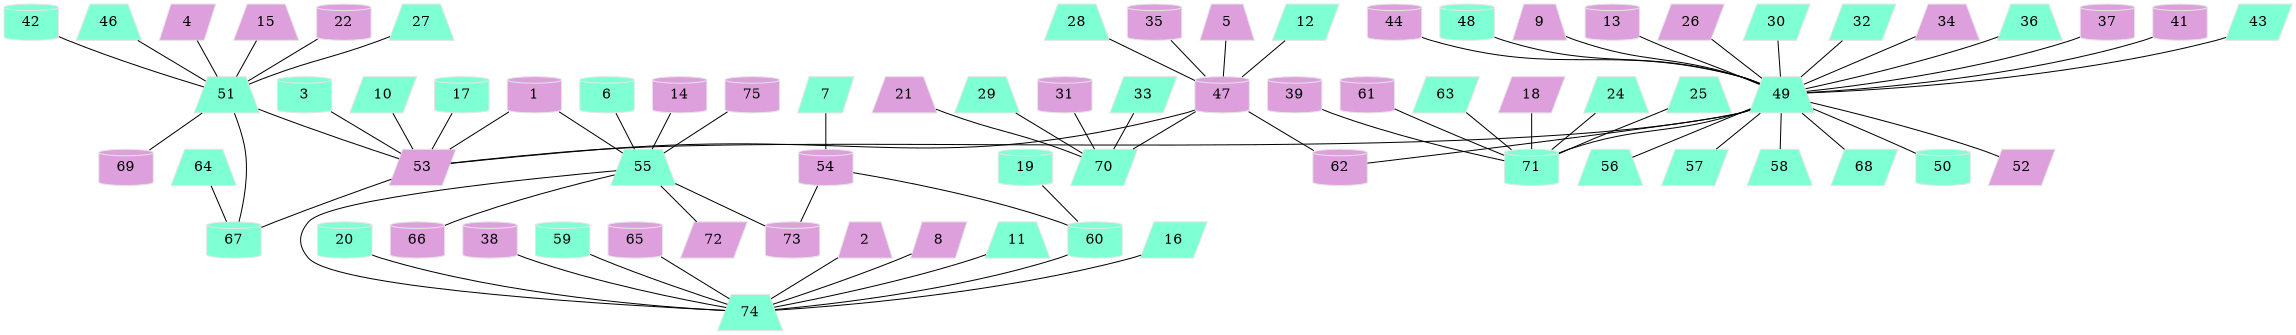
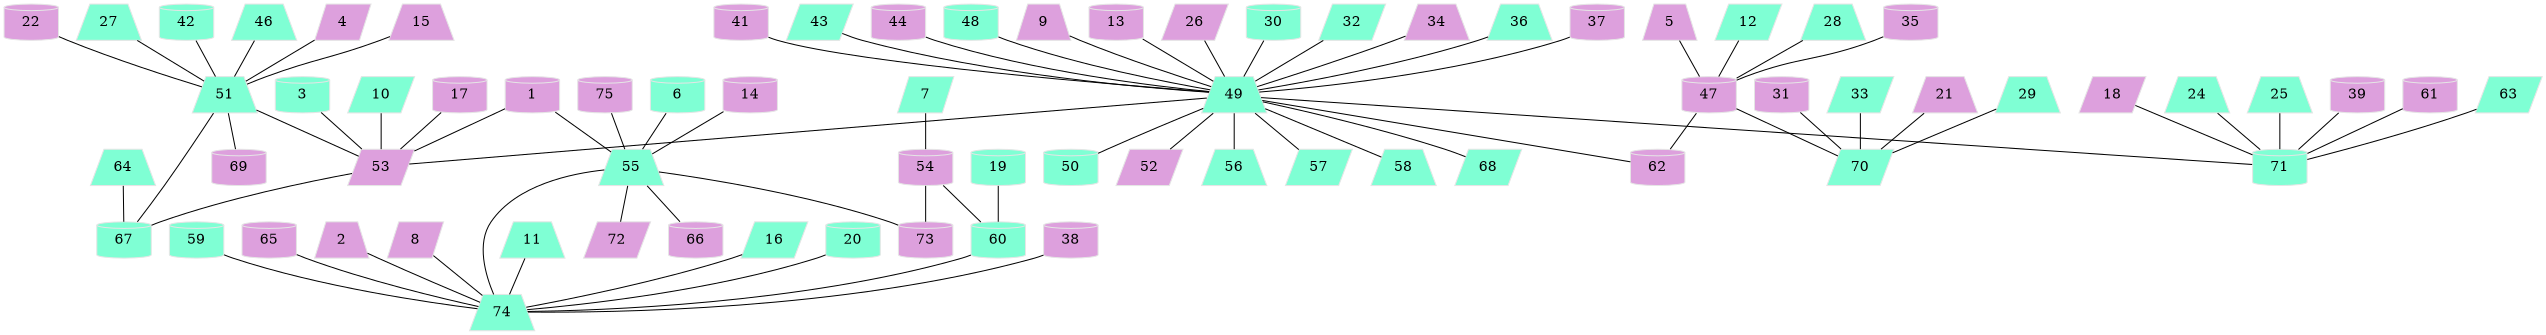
  graph {
    node [color=gray90 fillcolor=aquamarine shape=cylinder style=filled]
    edge [weight=1.0]
    53 [fillcolor=plum shape=parallelogram]
    1 [fillcolor=plum]
    55 [shape=trapezium]
    67
    74 [shape=trapezium]
    73 [fillcolor=plum]
    66 [fillcolor=plum]
    72 [fillcolor=plum shape=parallelogram]
    2 [fillcolor=plum shape=trapezium]
    3
    4 [fillcolor=plum shape=parallelogram]
    51 [shape=trapezium]
    69 [fillcolor=plum]
    5 [fillcolor=plum shape=trapezium]
    47 [fillcolor=plum]
    70 [shape=parallelogram]
    62 [fillcolor=plum]
    6
    7 [shape=parallelogram]
    54 [fillcolor=plum]
    60
    8 [fillcolor=plum shape=parallelogram]
    9 [fillcolor=plum shape=trapezium]
    49 [shape=trapezium]
    71
    50
    52 [fillcolor=plum shape=parallelogram]
    56 [shape=trapezium]
    57 [shape=parallelogram]
    58 [shape=trapezium]
    68 [shape=parallelogram]
    10 [shape=parallelogram]
    11 [shape=trapezium]
    12 [shape=parallelogram]
    13 [fillcolor=plum]
    14 [fillcolor=plum]
    15 [fillcolor=plum shape=trapezium]
    16 [shape=parallelogram]
-   17
+   17 [fillcolor=plum]
    18 [fillcolor=plum shape=parallelogram]
    19
    20
    21 [fillcolor=plum shape=trapezium]
    22 [fillcolor=plum]
    24 [shape=trapezium]
    25 [shape=trapezium]
    26 [fillcolor=plum shape=parallelogram]
    27 [shape=trapezium]
    28 [shape=trapezium]
    29 [shape=trapezium]
-   30 [shape=parallelogram]
+   30
    31 [fillcolor=plum]
    32 [shape=parallelogram]
    33 [shape=parallelogram]
    34 [fillcolor=plum shape=trapezium]
    35 [fillcolor=plum]
    36 [shape=trapezium]
    37 [fillcolor=plum]
    38 [fillcolor=plum]
    39 [fillcolor=plum]
    41 [fillcolor=plum]
    42
    43 [shape=parallelogram]
    44 [fillcolor=plum]
    n65 [fillcolor=plum label=75]
    46 [shape=trapezium]
    48
    59
    61 [fillcolor=plum]
    63 [shape=parallelogram]
    64 [shape=trapezium]
    65 [fillcolor=plum]
    53 -- 67
    1 -- 53
    1 -- 55
    55 -- 74
    55 -- 73
    55 -- 66
    55 -- 72
    2 -- 74
    3 -- 53
    4 -- 51
    51 -- 53
    51 -- 67
    51 -- 69
    5 -- 47
-   47 -- 53
    47 -- 70
    47 -- 62
    6 -- 55
    7 -- 54
    54 -- 73
    54 -- 60
    60 -- 74
    8 -- 74
    9 -- 49
    49 -- 53
    49 -- 62
    49 -- 71
    49 -- 50
    49 -- 52
    49 -- 56
    49 -- 57
    49 -- 58
    49 -- 68
    10 -- 53
    11 -- 74
    12 -- 47
    13 -- 49
    14 -- 55
    15 -- 51
    16 -- 74
    17 -- 53
    18 -- 71
    19 -- 60
    20 -- 74
    21 -- 70
    22 -- 51
    24 -- 71
    25 -- 71
    26 -- 49
    27 -- 51
    28 -- 47
    29 -- 70
    30 -- 49
    31 -- 70
    32 -- 49
    33 -- 70
    34 -- 49
    35 -- 47
    36 -- 49
    37 -- 49
    38 -- 74
    39 -- 71
    41 -- 49
    42 -- 51
    43 -- 49
    44 -- 49
    n65 -- 55
    46 -- 51
    48 -- 49
    59 -- 74
    61 -- 71
    63 -- 71
    64 -- 67
    65 -- 74
  }
